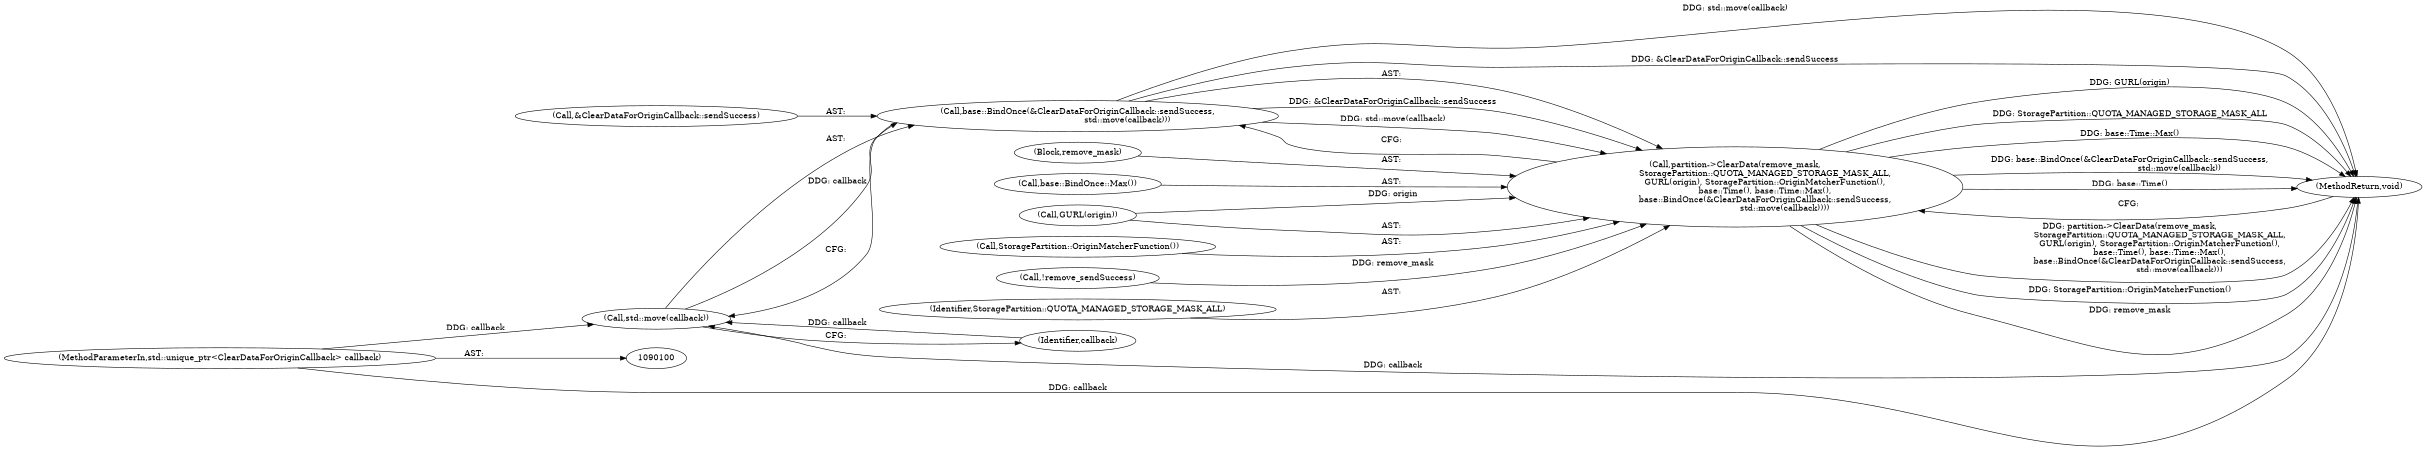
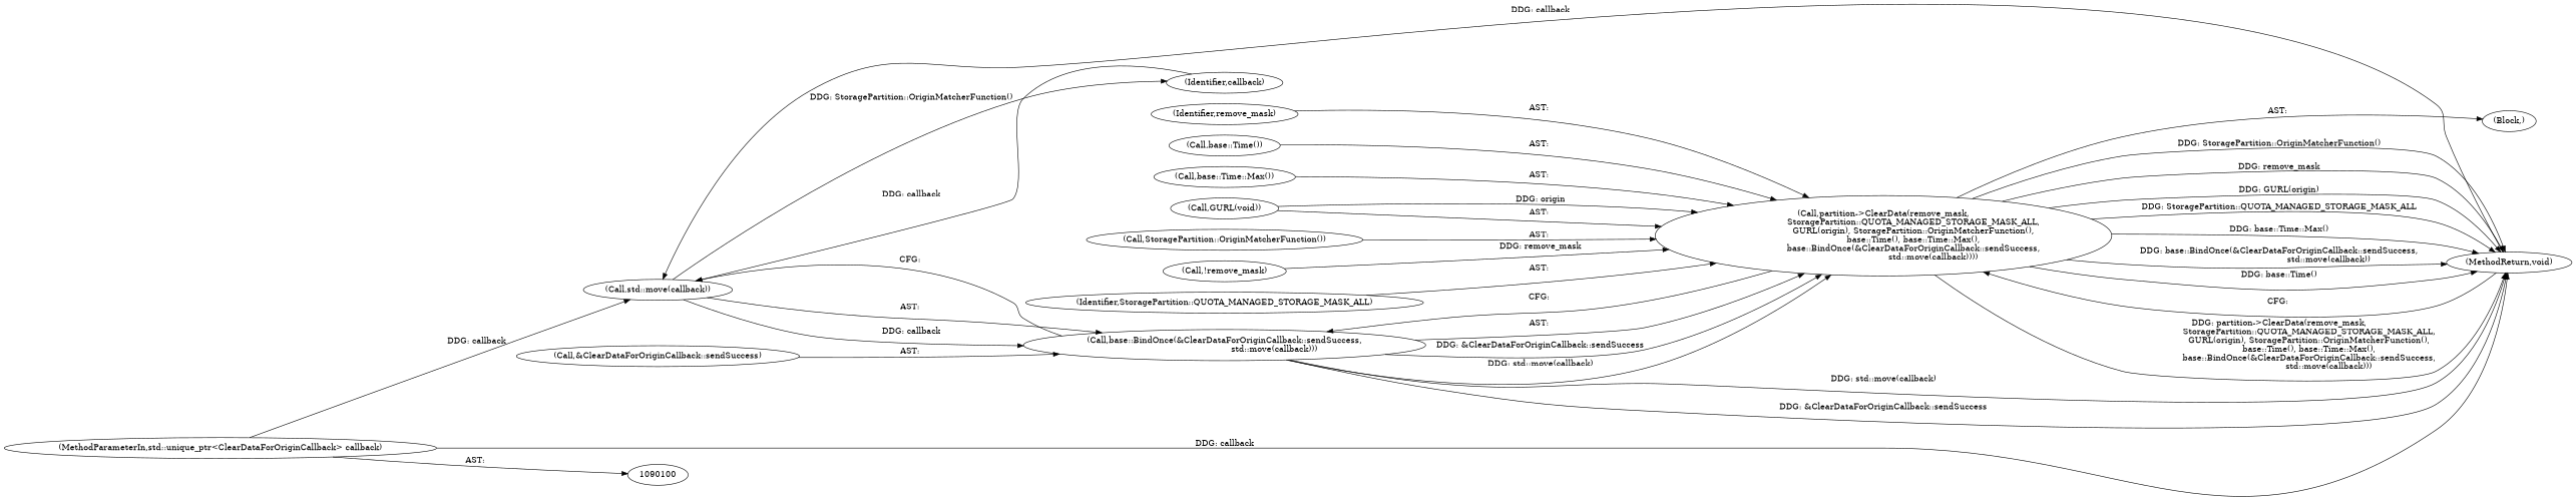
  digraph {
    rankdir=LR
    n1 [label="(Call,std::move(callback))"]
    n2 [label="(Call,base::BindOnce(&ClearDataForOriginCallback::sendSuccess,\n                                      std::move(callback)))"]
    n3 [label="(Identifier,callback)"]
    n4 [label="(MethodReturn,void)"]
    n5 [label="(Call,partition->ClearData(remove_mask,\n                       StoragePartition::QUOTA_MANAGED_STORAGE_MASK_ALL,\n                       GURL(origin), StoragePartition::OriginMatcherFunction(),\n                       base::Time(), base::Time::Max(),\n                       base::BindOnce(&ClearDataForOriginCallback::sendSuccess,\n                                      std::move(callback))))"]
    n6 [label="(MethodParameterIn,std::unique_ptr<ClearDataForOriginCallback> callback)"]
    n7 [label=1090100]
+   n8 [label="(Block,)"]
    n9 [label="(Call,&ClearDataForOriginCallback::sendSuccess)"]
-   n10 [label="(Block,remove_mask)"]
-   n12 [label="(Call,base::BindOnce::Max())"]
-   n13 [label="(Call,GURL(origin))"]
+   n10 [label="(Identifier,remove_mask)"]
+   n11 [label="(Call,base::Time())"]
+   n12 [label="(Call,base::Time::Max())"]
+   n13 [label="(Call,GURL(void))"]
    n14 [label="(Call,StoragePartition::OriginMatcherFunction())"]
-   n15 [label="(Call,!remove_sendSuccess)"]
+   n15 [label="(Call,!remove_mask)"]
    n16 [label="(Identifier,StoragePartition::QUOTA_MANAGED_STORAGE_MASK_ALL)"]
    n1 -> n2 [label="AST: "]
    n1 -> n2 [label="DDG: callback"]
-   n1 -> n3 [label="CFG: "]
+   n1 -> n3 [label="DDG: StoragePartition::OriginMatcherFunction()"]
    n2 -> n1 [label="CFG: "]
    n2 -> n4 [label="DDG: std::move(callback)"]
    n2 -> n4 [label="DDG: &ClearDataForOriginCallback::sendSuccess"]
    n2 -> n5 [label="AST: "]
    n2 -> n5 [label="DDG: &ClearDataForOriginCallback::sendSuccess"]
    n2 -> n5 [label="DDG: std::move(callback)"]
    n3 -> n1 [label="DDG: callback"]
    n4 -> n1 [label="DDG: callback"]
    n4 -> n5 [label="CFG: "]
    n5 -> n2 [label="CFG: "]
    n5 -> n4 [label="DDG: partition->ClearData(remove_mask,\n                       StoragePartition::QUOTA_MANAGED_STORAGE_MASK_ALL,\n                       GURL(origin), StoragePartition::OriginMatcherFunction(),\n                       base::Time(), base::Time::Max(),\n                       base::BindOnce(&ClearDataForOriginCallback::sendSuccess,\n                                      std::move(callback)))"]
    n5 -> n4 [label="DDG: StoragePartition::OriginMatcherFunction()"]
    n5 -> n4 [label="DDG: remove_mask"]
    n5 -> n4 [label="DDG: GURL(origin)"]
    n5 -> n4 [label="DDG: StoragePartition::QUOTA_MANAGED_STORAGE_MASK_ALL"]
    n5 -> n4 [label="DDG: base::Time::Max()"]
    n5 -> n4 [label="DDG: base::BindOnce(&ClearDataForOriginCallback::sendSuccess,\n                                      std::move(callback))"]
    n5 -> n4 [label="DDG: base::Time()"]
+   n5 -> n8 [label="AST: "]
    n6 -> n1 [label="DDG: callback"]
    n6 -> n4 [label="DDG: callback"]
    n6 -> n7 [label="AST: "]
    n9 -> n2 [label="AST: "]
    n10 -> n5 [label="AST: "]
+   n11 -> n5 [label="AST: "]
    n12 -> n5 [label="AST: "]
    n13 -> n5 [label="AST: "]
    n13 -> n5 [label="DDG: origin"]
    n14 -> n5 [label="AST: "]
    n15 -> n5 [label="DDG: remove_mask"]
    n16 -> n5 [label="AST: "]
  }
